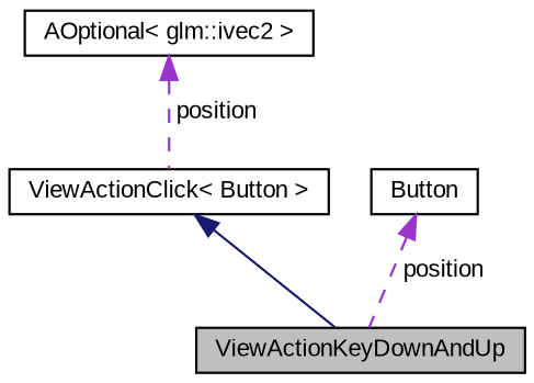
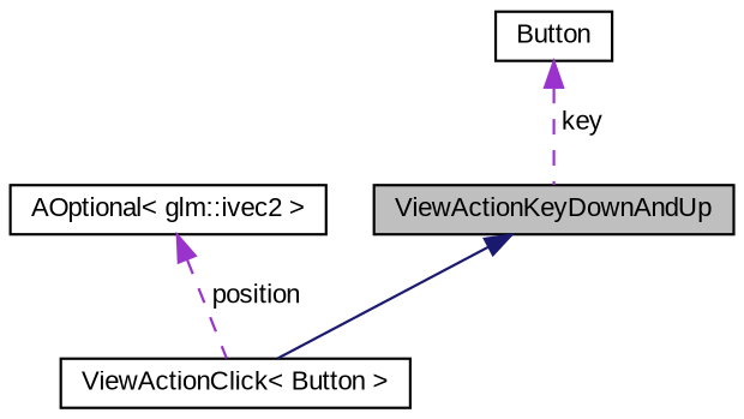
  digraph {
    fontname="Liberation Sans"
    node [color=black fillcolor=white fontname="Liberation Sans" fontsize=10 shape=record style=filled]
    edge [color=darkorchid3 dir=back fontname="Liberation Sans" fontsize=10 labelfontname=Helvetica labelfontsize=10 style=dashed]
    n1 [fillcolor=grey75 fontcolor=black height=0.2 label=ViewActionKeyDownAndUp width=0.4]
    n2 [height=0.2 label="ViewActionClick\< Button \>" width=0.4]
    n3 [height=0.2 label="AOptional\< glm::ivec2 \>" width=0.4]
    n4 [height=0.2 label=Button width=0.4]
-   n2 -> n1 [color=midnightblue style=solid]
+   n1 -> n2 [color=midnightblue style=solid]
    n3 -> n2 [label=" position"]
-   n4 -> n1 [label=" position"]
+   n4 -> n1 [label=" key"]
  }
